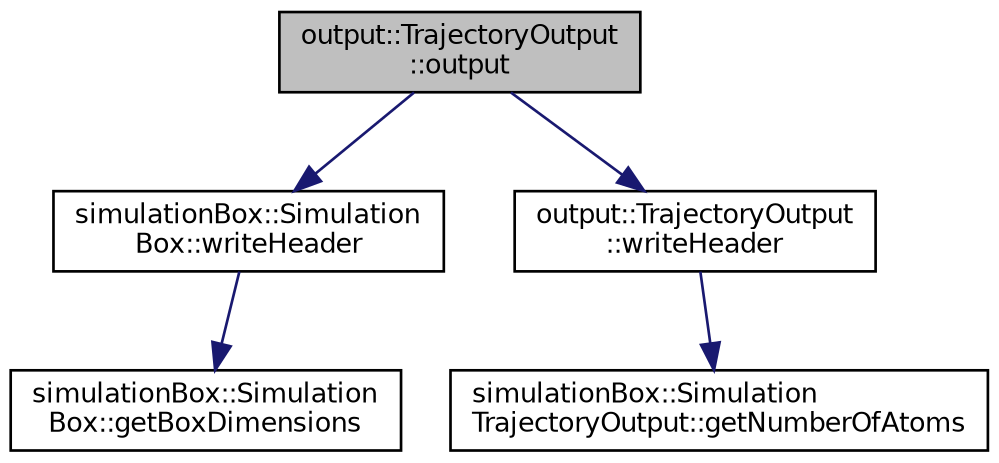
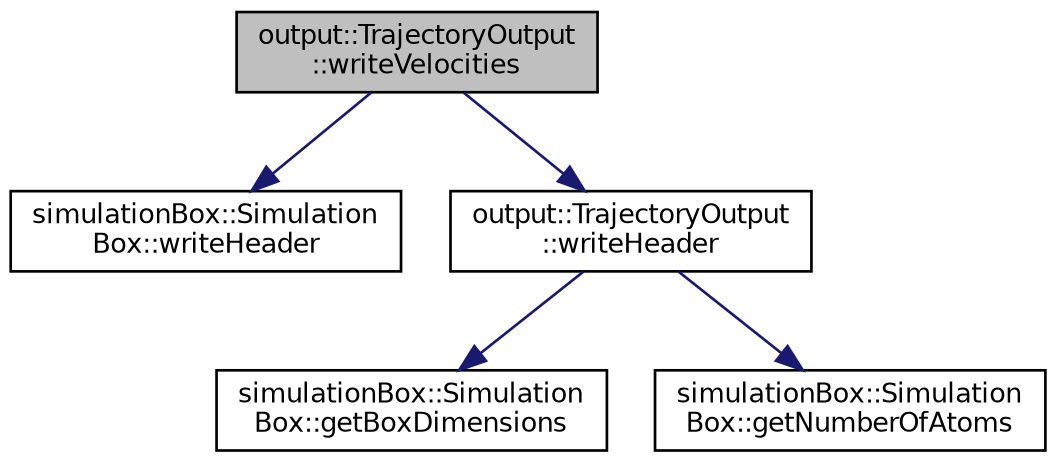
  digraph {
    rankdir=TB
    node [color=black fillcolor=white fontname=Helvetica fontsize=10 shape=record style=filled]
    edge [color=midnightblue fontname=Helvetica fontsize=10 labelfontname=Helvetica labelfontsize=10 style=solid]
-   n1 [fillcolor=grey75 fontcolor=black height=0.2 label="output::TrajectoryOutput\l::output" width=0.4]
+   n1 [fillcolor=grey75 fontcolor=black height=0.2 label="output::TrajectoryOutput\l::writeVelocities" width=0.4]
    n2 [height=0.2 label="simulationBox::Simulation\lBox::writeHeader" width=0.4]
    n3 [height=0.2 label="output::TrajectoryOutput\l::writeHeader" width=0.4]
    n4 [height=0.2 label="simulationBox::Simulation\lBox::getBoxDimensions" width=0.4]
-   n5 [height=0.2 label="simulationBox::Simulation\lTrajectoryOutput::getNumberOfAtoms" width=0.4]
+   n5 [height=0.2 label="simulationBox::Simulation\lBox::getNumberOfAtoms" width=0.4]
    n1 -> n2
    n1 -> n3
-   n2 -> n4
+   n3 -> n4
    n3 -> n5
  }
